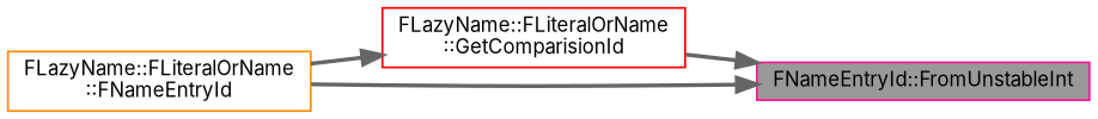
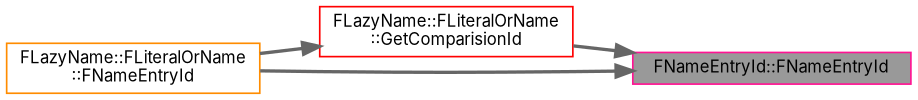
  digraph {
    fontname=Inter
    rankdir=RL
    node [fillcolor=white fontname=Inter fontsize=10 shape=box style=filled]
    edge [color=gray40 dir=back fontname=Inter fontsize=10 labelfontname=Helvetica labelfontsize=10 style=bold]
-   n1 [color=deeppink fillcolor=grey60 fontcolor=black height=0.2 label="FNameEntryId::FromUnstableInt" width=0.4]
+   n1 [color=deeppink fillcolor=grey60 fontcolor=black height=0.2 label="FNameEntryId::FNameEntryId" width=0.4]
    n2 [color=red height=0.2 label="FLazyName::FLiteralOrName\l::GetComparisionId" width=0.4]
    n3 [color=darkorange height=0.2 label="FLazyName::FLiteralOrName\l::FNameEntryId" width=0.4]
    n1 -> n2
    n1 -> n3
    n2 -> n3
  }
